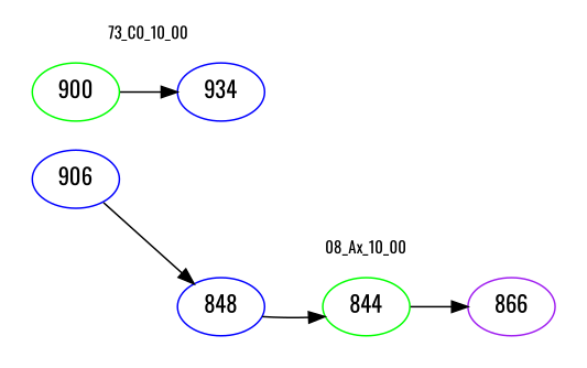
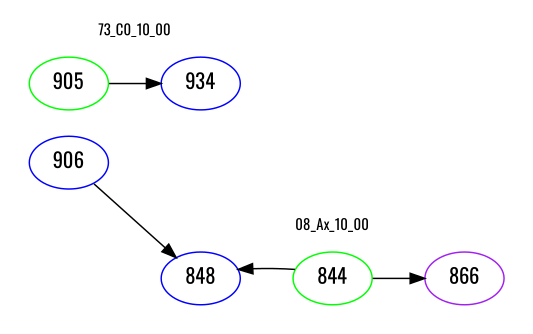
  digraph {
    fontname=Oswald
    rankdir=LR
    node [color=blue fontname=Oswald]
    edge [color=black fontname=Oswald]
    n1 [label=848]
    n2 [color=green label=844]
    n3 [color=purple label=866]
    n4 [label=906]
-   n5 [color=green label=900]
+   n5 [color=green label=905]
    n6 [label=934]
    subgraph cluster_1 {
      color=white
      fontsize=10
      label="08_Ax_10_00"
      n1
      n2
      n3
    }
    subgraph cluster_2 {
      color=white
      fontsize=10
      label="73_C0_10_00"
      n4
      n5
      n6
    }
-   n1 -> n2
+   n2 -> n1
    n2 -> n3
    n4 -> n1
    n5 -> n6
  }
